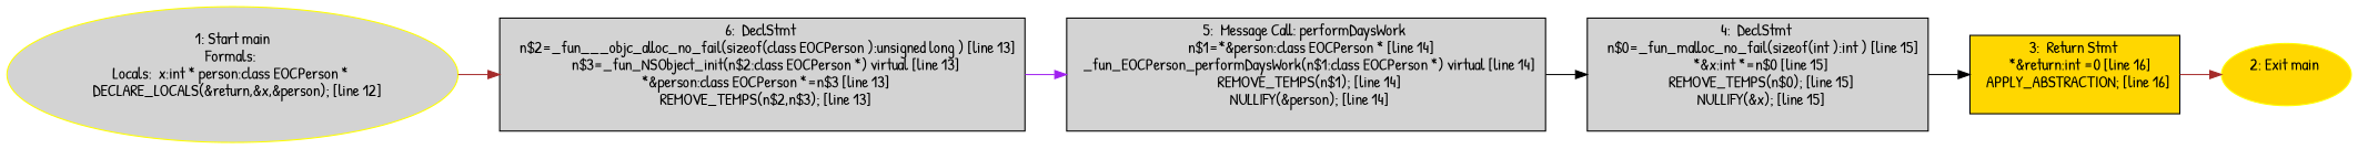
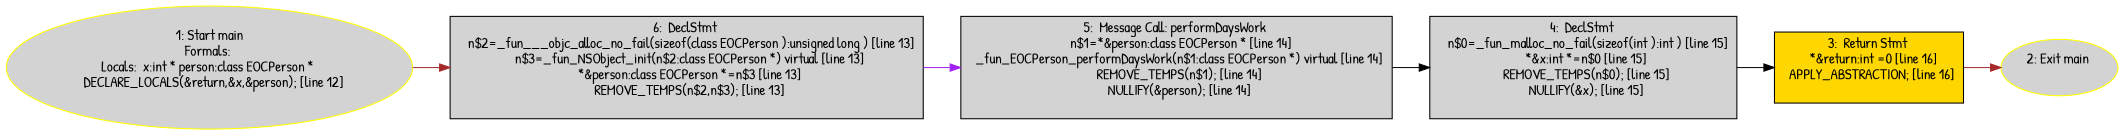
  digraph {
    rankdir=LR
    fontname="Patrick Hand"
    node [shape=box style=filled fillcolor=lightgrey fontname="Patrick Hand"]
    edge [color=black fontname="Patrick Hand"]
    n1 [label="6:  DeclStmt \n   n$2=_fun___objc_alloc_no_fail(sizeof(class EOCPerson ):unsigned long ) [line 13]\n  n$3=_fun_NSObject_init(n$2:class EOCPerson *) virtual [line 13]\n  *&person:class EOCPerson *=n$3 [line 13]\n  REMOVE_TEMPS(n$2,n$3); [line 13]\n "]
    n2 [label="5:  Message Call: performDaysWork \n   n$1=*&person:class EOCPerson * [line 14]\n  _fun_EOCPerson_performDaysWork(n$1:class EOCPerson *) virtual [line 14]\n  REMOVE_TEMPS(n$1); [line 14]\n  NULLIFY(&person); [line 14]\n "]
    n3 [label="4:  DeclStmt \n   n$0=_fun_malloc_no_fail(sizeof(int ):int ) [line 15]\n  *&x:int *=n$0 [line 15]\n  REMOVE_TEMPS(n$0); [line 15]\n  NULLIFY(&x); [line 15]\n "]
    n4 [label="3:  Return Stmt \n   *&return:int =0 [line 16]\n  APPLY_ABSTRACTION; [line 16]\n " fillcolor=gold]
-   n5 [color=yellow label="2: Exit main \n  " fillcolor=gold shape=""]
+   n5 [color=yellow label="2: Exit main \n  " shape=""]
    n6 [color=yellow label="1: Start main\nFormals: \nLocals:  x:int * person:class EOCPerson * \n   DECLARE_LOCALS(&return,&x,&person); [line 12]\n " shape=""]
    n1 -> n2 [color=purple]
    n2 -> n3
    n3 -> n4
    n4 -> n5 [color=brown]
    n6 -> n1 [color=brown]
  }
